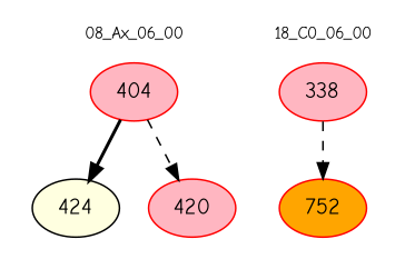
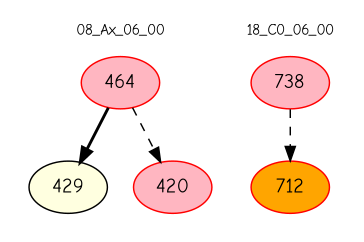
  digraph {
    fontname="Comic Neue"
    node [color=red fillcolor=lightpink fontname="Comic Neue" style=filled]
    edge [color=black fontname="Comic Neue" style=dashed]
-   n1 [label=404]
-   n2 [color=black fillcolor=lightyellow label=424]
+   n1 [label=464]
+   n2 [color=black fillcolor=lightyellow label=429]
    n3 [label=420]
-   n4 [label=338]
-   n5 [fillcolor=orange label=752]
+   n4 [label=738]
+   n5 [fillcolor=orange label=712]
    subgraph cluster_1 {
      color=white
      fontsize=10
      label="08_Ax_06_00"
      n1
      n2
      n3
    }
    subgraph cluster_2 {
      color=white
      fontsize=10
      label="18_C0_06_00"
      n4
      n5
    }
    n1 -> n2 [style=bold]
    n1 -> n3
    n4 -> n5
  }
